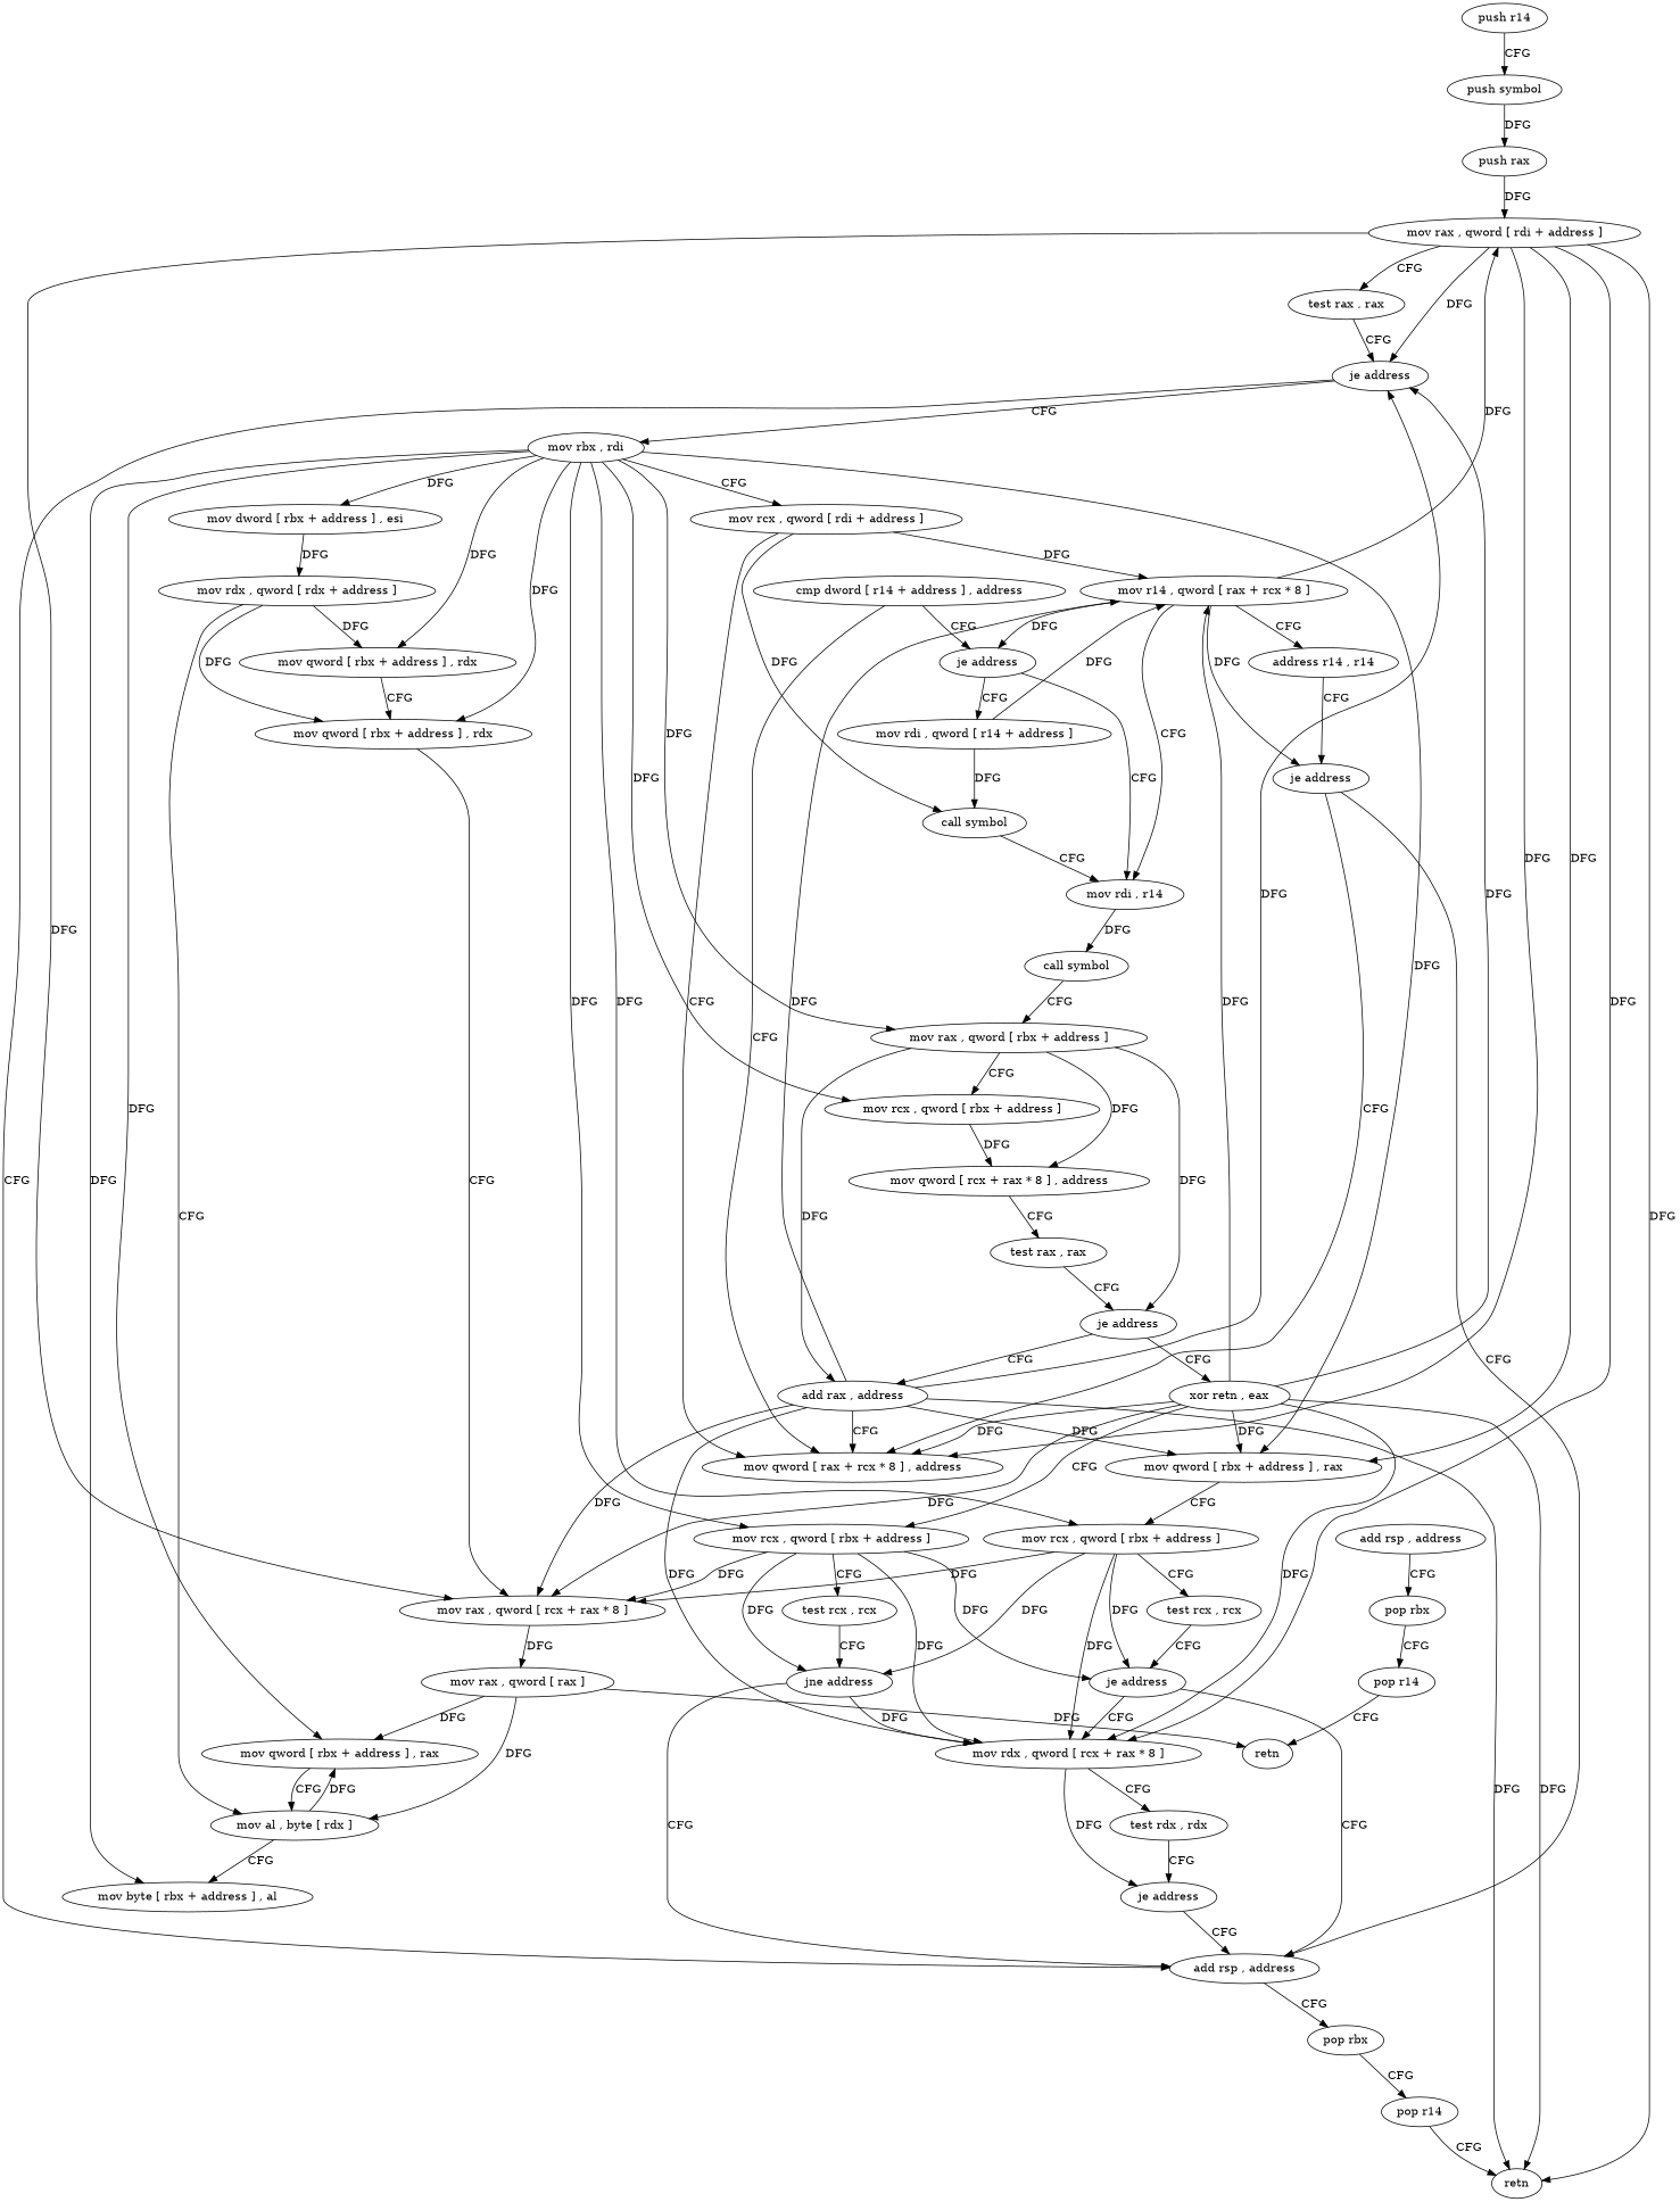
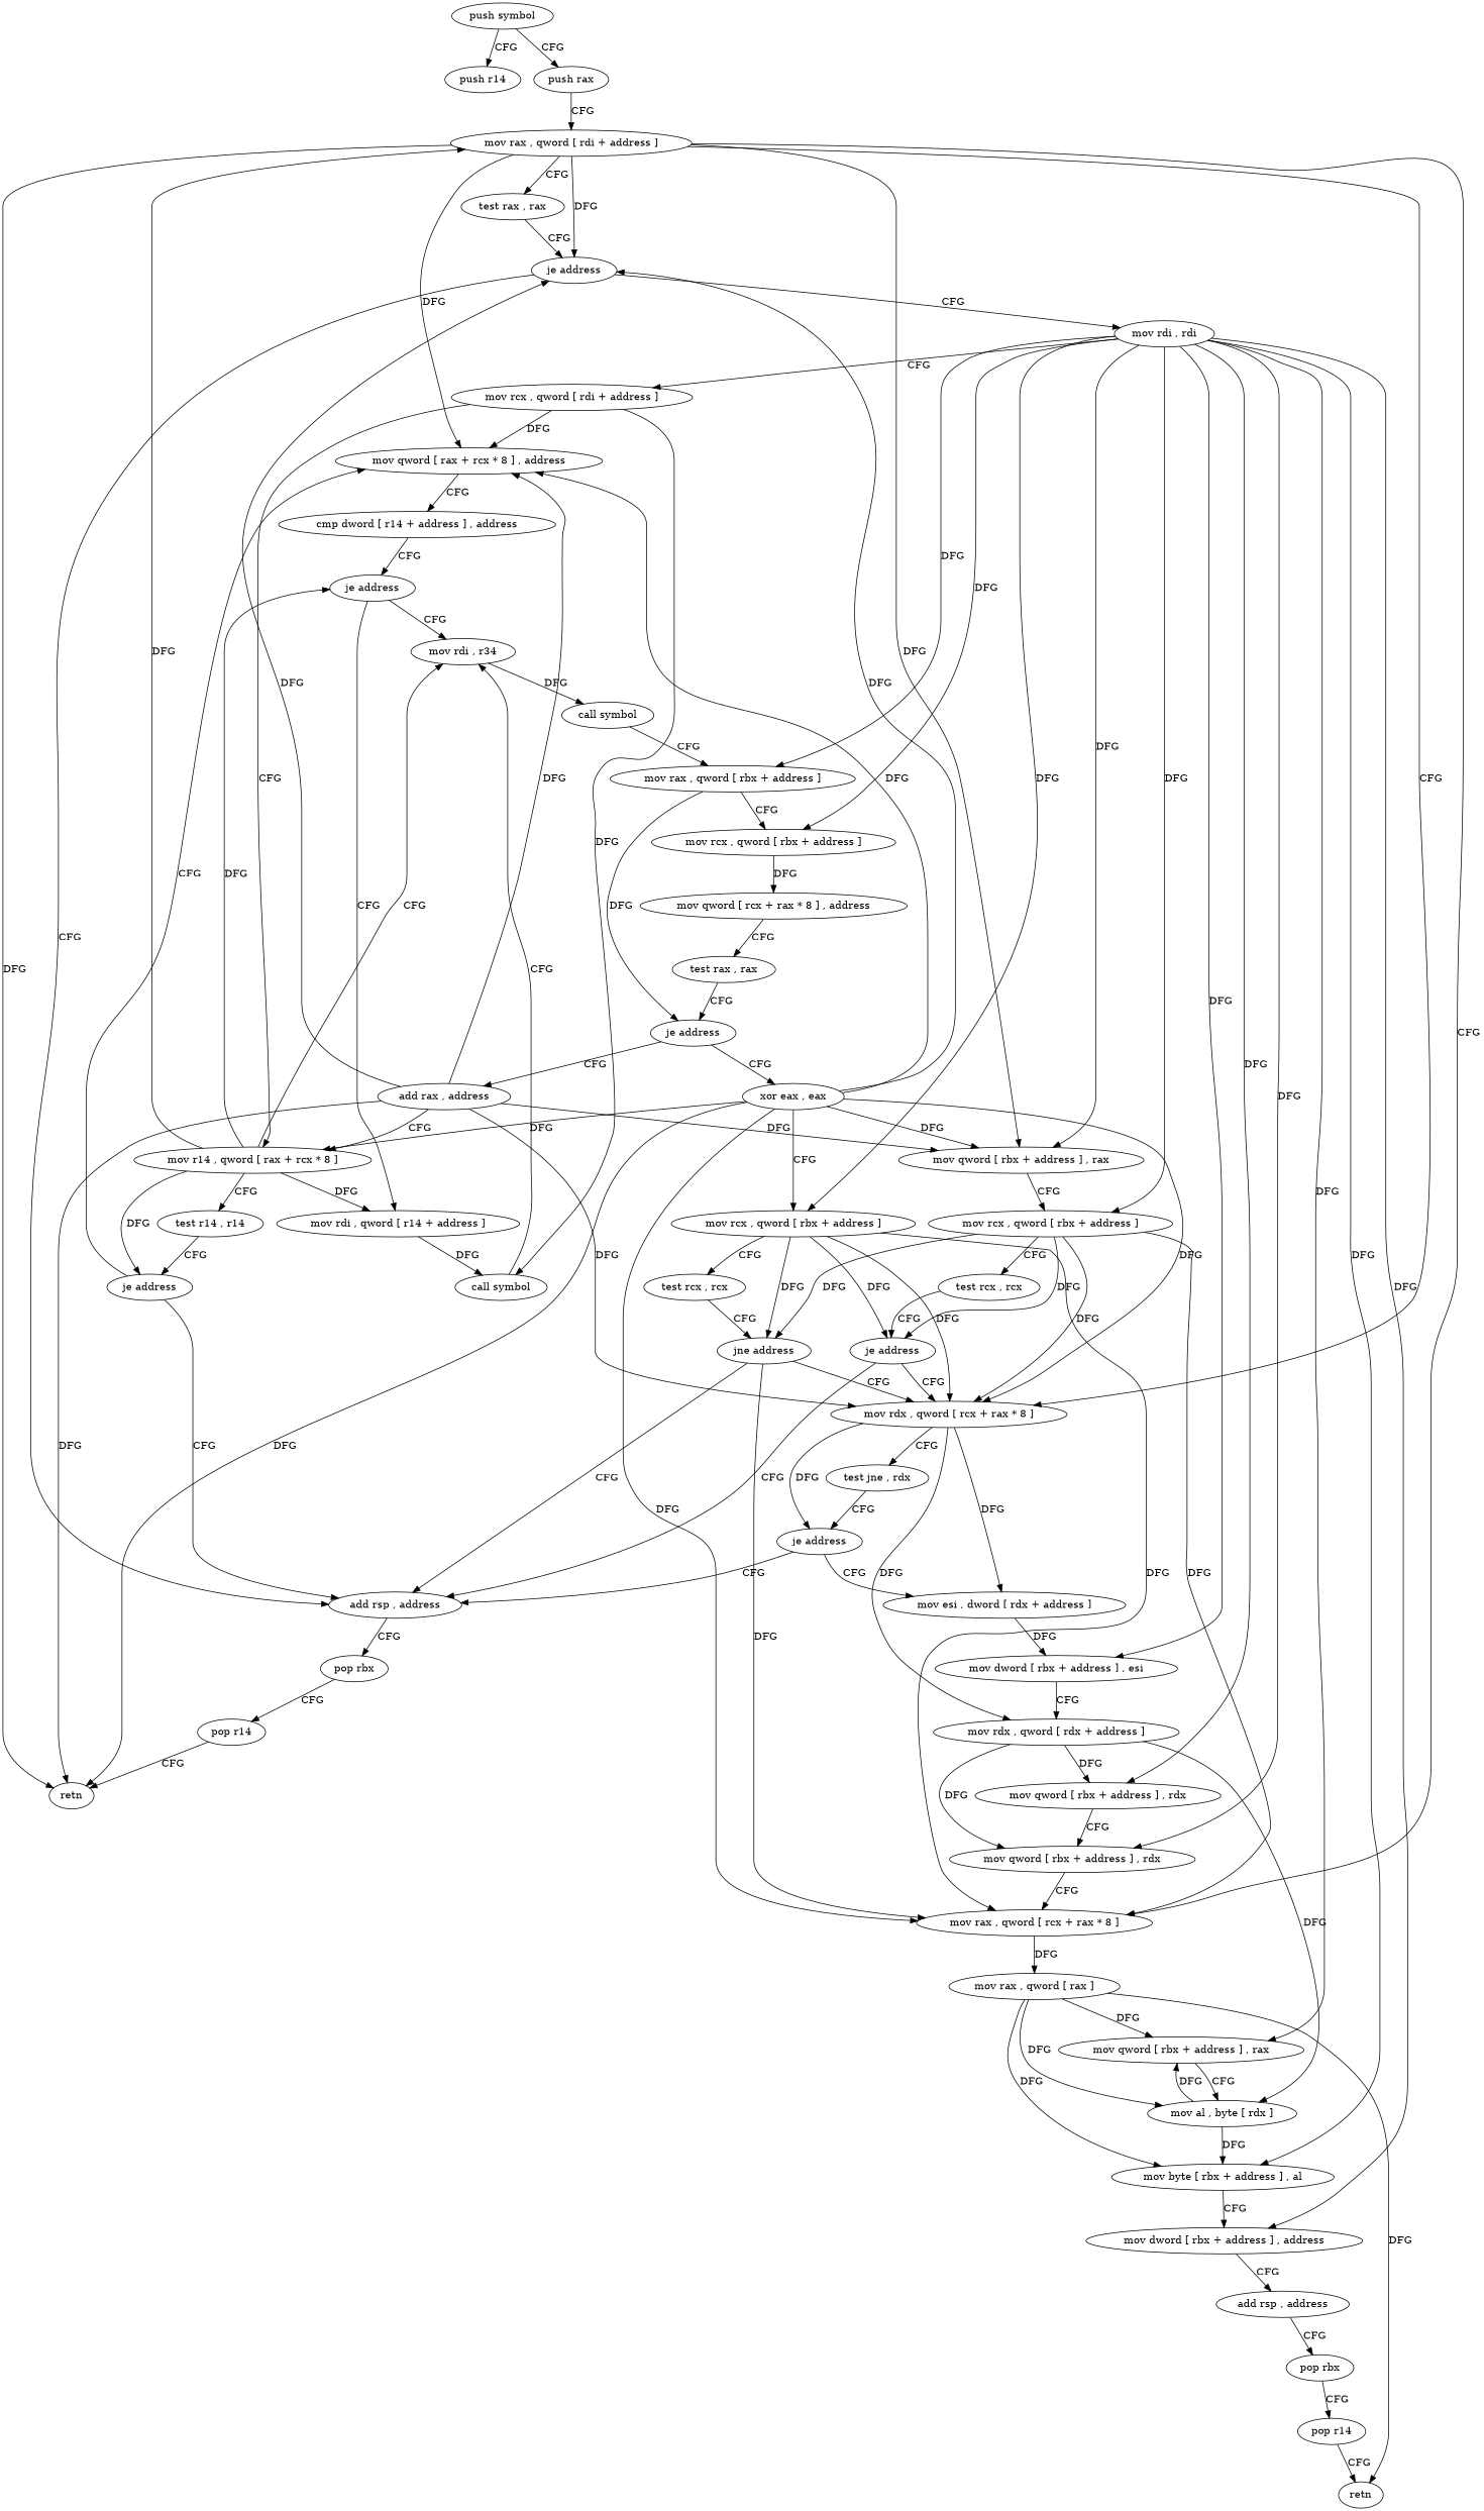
  digraph {
    n1 [label="push r14"]
    n2 [label="push symbol"]
    n3 [label="push rax"]
    n4 [label="mov rax , qword [ rdi + address ]"]
    n5 [label="test rax , rax"]
    n6 [label="je address"]
    n7 [label=retn]
    n8 [label="mov qword [ rax + rcx * 8 ] , address"]
    n9 [label="mov rdx , qword [ rcx + rax * 8 ]"]
    n10 [label="mov qword [ rbx + address ] , rax"]
    n11 [label="mov rax , qword [ rcx + rax * 8 ]"]
    n12 [label="add rsp , address"]
-   n13 [label="mov rbx , rdi"]
+   n13 [label="mov rdi , rdi"]
    n14 [label="mov r14 , qword [ rax + rcx * 8 ]"]
-   n15 [label="address r14 , r14"]
+   n15 [label="test r14 , r14"]
    n16 [label="je address"]
    n17 [label="je address"]
-   n18 [label="mov rdi , r14"]
+   n18 [label="mov rdi , r34"]
    n19 [label="mov rdi , qword [ r14 + address ]"]
    n20 [label="cmp dword [ r14 + address ] , address"]
-   n21 [label="test rdx , rdx"]
+   n21 [label="test jne , rdx"]
    n22 [label="je address"]
+   n23 [label="mov esi , dword [ rdx + address ]"]
    n24 [label="mov rdx , qword [ rdx + address ]"]
    n25 [label="mov rcx , qword [ rbx + address ]"]
    n26 [label="mov rax , qword [ rax ]"]
    n27 [label="pop rbx"]
    n28 [label="mov rcx , qword [ rdi + address ]"]
    n29 [label="mov rax , qword [ rbx + address ]"]
    n30 [label="mov rcx , qword [ rbx + address ]"]
    n31 [label="mov rcx , qword [ rbx + address ]"]
    n32 [label="mov dword [ rbx + address ] , esi"]
    n33 [label="mov qword [ rbx + address ] , rdx"]
    n34 [label="mov qword [ rbx + address ] , rdx"]
    n35 [label="mov qword [ rbx + address ] , rax"]
    n36 [label="mov byte [ rbx + address ] , al"]
+   n37 [label="mov dword [ rbx + address ] , address"]
    n38 [label="pop r14"]
    n39 [label="call symbol"]
    n40 [label="mov qword [ rcx + rax * 8 ] , address"]
    n41 [label="je address"]
    n42 [label="add rax , address"]
    n43 [label="test rcx , rcx"]
    n44 [label="jne address"]
    n45 [label="je address"]
    n46 [label="test rcx , rcx"]
    n47 [label="mov al , byte [ rdx ]"]
    n48 [label="add rsp , address"]
    n49 [label="call symbol"]
    n50 [label="test rax , rax"]
-   n51 [label="xor retn , eax"]
+   n51 [label="xor eax , eax"]
    n52 [label=retn]
    n53 [label="pop rbx"]
    n54 [label="pop r14"]
-   n1 -> n2 [label=CFG]
-   n2 -> n3 [label=DFG]
-   n3 -> n4 [label=DFG]
+   n2 -> n1 [label=CFG]
+   n2 -> n3 [label=CFG]
+   n3 -> n4 [label=CFG]
    n4 -> n5 [label=CFG]
    n4 -> n6 [label=DFG]
    n4 -> n7 [label=DFG]
    n4 -> n8 [label=DFG]
-   n4 -> n9 [label=DFG]
+   n4 -> n9 [label=CFG]
    n4 -> n10 [label=DFG]
-   n4 -> n11 [label=DFG]
+   n4 -> n11 [label=CFG]
    n5 -> n6 [label=CFG]
    n6 -> n12 [label=CFG]
    n6 -> n13 [label=CFG]
-   n20 -> n8 [label=CFG]
+   n8 -> n20 [label=CFG]
    n9 -> n21 [label=CFG]
    n9 -> n22 [label=DFG]
+   n9 -> n23 [label=DFG]
+   n9 -> n24 [label=DFG]
    n10 -> n25 [label=CFG]
    n11 -> n26 [label=DFG]
    n12 -> n27 [label=CFG]
    n13 -> n10 [label=DFG]
    n13 -> n25 [label=DFG]
    n13 -> n28 [label=CFG]
    n13 -> n29 [label=DFG]
    n13 -> n30 [label=DFG]
    n13 -> n31 [label=DFG]
    n13 -> n32 [label=DFG]
    n13 -> n33 [label=DFG]
    n13 -> n34 [label=DFG]
    n13 -> n35 [label=DFG]
    n13 -> n36 [label=DFG]
+   n13 -> n37 [label=DFG]
    n14 -> n4 [label=DFG]
    n14 -> n15 [label=CFG]
    n14 -> n16 [label=DFG]
    n14 -> n17 [label=DFG]
    n14 -> n18 [label=CFG]
-   n19 -> n14 [label=DFG]
+   n14 -> n19 [label=DFG]
    n15 -> n16 [label=CFG]
    n16 -> n8 [label=CFG]
    n16 -> n12 [label=CFG]
    n17 -> n18 [label=CFG]
    n17 -> n19 [label=CFG]
    n18 -> n49 [label=DFG]
    n19 -> n39 [label=DFG]
    n20 -> n17 [label=CFG]
    n21 -> n22 [label=CFG]
    n22 -> n12 [label=CFG]
+   n22 -> n23 [label=CFG]
+   n23 -> n32 [label=DFG]
    n24 -> n33 [label=DFG]
    n24 -> n34 [label=DFG]
-   n24 -> n47 [label=CFG]
+   n24 -> n47 [label=DFG]
    n25 -> n9 [label=DFG]
    n25 -> n11 [label=DFG]
    n25 -> n44 [label=DFG]
    n25 -> n45 [label=DFG]
    n25 -> n46 [label=CFG]
    n26 -> n35 [label=DFG]
+   n26 -> n36 [label=DFG]
    n26 -> n47 [label=DFG]
    n26 -> n52 [label=DFG]
    n27 -> n38 [label=CFG]
-   n28 -> n8 [label=CFG]
-   n28 -> n14 [label=DFG]
+   n28 -> n8 [label=DFG]
+   n28 -> n14 [label=CFG]
    n28 -> n39 [label=DFG]
    n29 -> n30 [label=CFG]
-   n29 -> n40 [label=DFG]
    n29 -> n41 [label=DFG]
-   n29 -> n42 [label=DFG]
    n30 -> n40 [label=DFG]
    n31 -> n9 [label=DFG]
    n31 -> n11 [label=DFG]
    n31 -> n43 [label=CFG]
    n31 -> n44 [label=DFG]
    n31 -> n45 [label=DFG]
-   n32 -> n24 [label=DFG]
+   n32 -> n24 [label=CFG]
    n33 -> n34 [label=CFG]
    n34 -> n11 [label=CFG]
    n35 -> n47 [label=CFG]
+   n36 -> n37 [label=CFG]
+   n37 -> n48 [label=CFG]
    n38 -> n7 [label=CFG]
    n39 -> n18 [label=CFG]
    n40 -> n50 [label=CFG]
    n41 -> n42 [label=CFG]
    n41 -> n51 [label=CFG]
    n42 -> n6 [label=DFG]
    n42 -> n7 [label=DFG]
-   n42 -> n8 [label=CFG]
+   n42 -> n8 [label=DFG]
    n42 -> n9 [label=DFG]
    n42 -> n10 [label=DFG]
-   n42 -> n11 [label=DFG]
-   n42 -> n14 [label=DFG]
+   n44 -> n11 [label=DFG]
+   n42 -> n14 [label=CFG]
    n43 -> n44 [label=CFG]
-   n44 -> n9 [label=DFG]
+   n44 -> n9 [label=CFG]
    n44 -> n12 [label=CFG]
    n45 -> n9 [label=CFG]
    n45 -> n12 [label=CFG]
    n46 -> n45 [label=CFG]
    n47 -> n35 [label=DFG]
-   n47 -> n36 [label=CFG]
+   n47 -> n36 [label=DFG]
    n48 -> n53 [label=CFG]
    n49 -> n29 [label=CFG]
    n50 -> n41 [label=CFG]
    n51 -> n6 [label=DFG]
    n51 -> n7 [label=DFG]
    n51 -> n8 [label=DFG]
    n51 -> n9 [label=DFG]
    n51 -> n10 [label=DFG]
    n51 -> n11 [label=DFG]
    n51 -> n14 [label=DFG]
    n51 -> n31 [label=CFG]
    n53 -> n54 [label=CFG]
    n54 -> n52 [label=CFG]
  }
